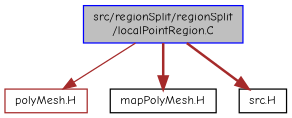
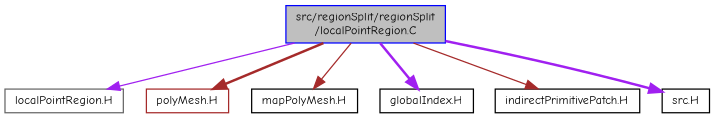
  digraph {
    fontname="Comic Neue"
    node [color=black fontname="Comic Neue" fontsize=10 shape=record]
    edge [color=purple fontname="Comic Neue" fontsize=10 labelfontname=FreeSans labelfontsize=10 style=solid]
    n1 [color=blue fillcolor=grey75 fontcolor=black height=0.2 label="src/regionSplit/regionSplit\l/localPointRegion.C" style=filled width=0.4]
+   n2 [color=gray40 height=0.2 label="localPointRegion.H" width=0.4]
    n3 [color=brown height=0.2 label="polyMesh.H" width=0.4]
    n4 [height=0.2 label="mapPolyMesh.H" width=0.4]
+   n5 [height=0.2 label="globalIndex.H" width=0.4]
+   n6 [height=0.2 label="indirectPrimitivePatch.H" width=0.4]
    n7 [height=0.2 label="src.H" width=0.4]
-   n1 -> n3 [color=brown]
-   n1 -> n4 [color=brown style=bold]
-   n1 -> n7 [color=brown style=bold]
+   n1 -> n2
+   n1 -> n3 [color=brown style=bold]
+   n1 -> n4 [color=brown]
+   n1 -> n5 [style=bold]
+   n1 -> n6 [color=brown]
+   n1 -> n7 [style=bold]
  }
